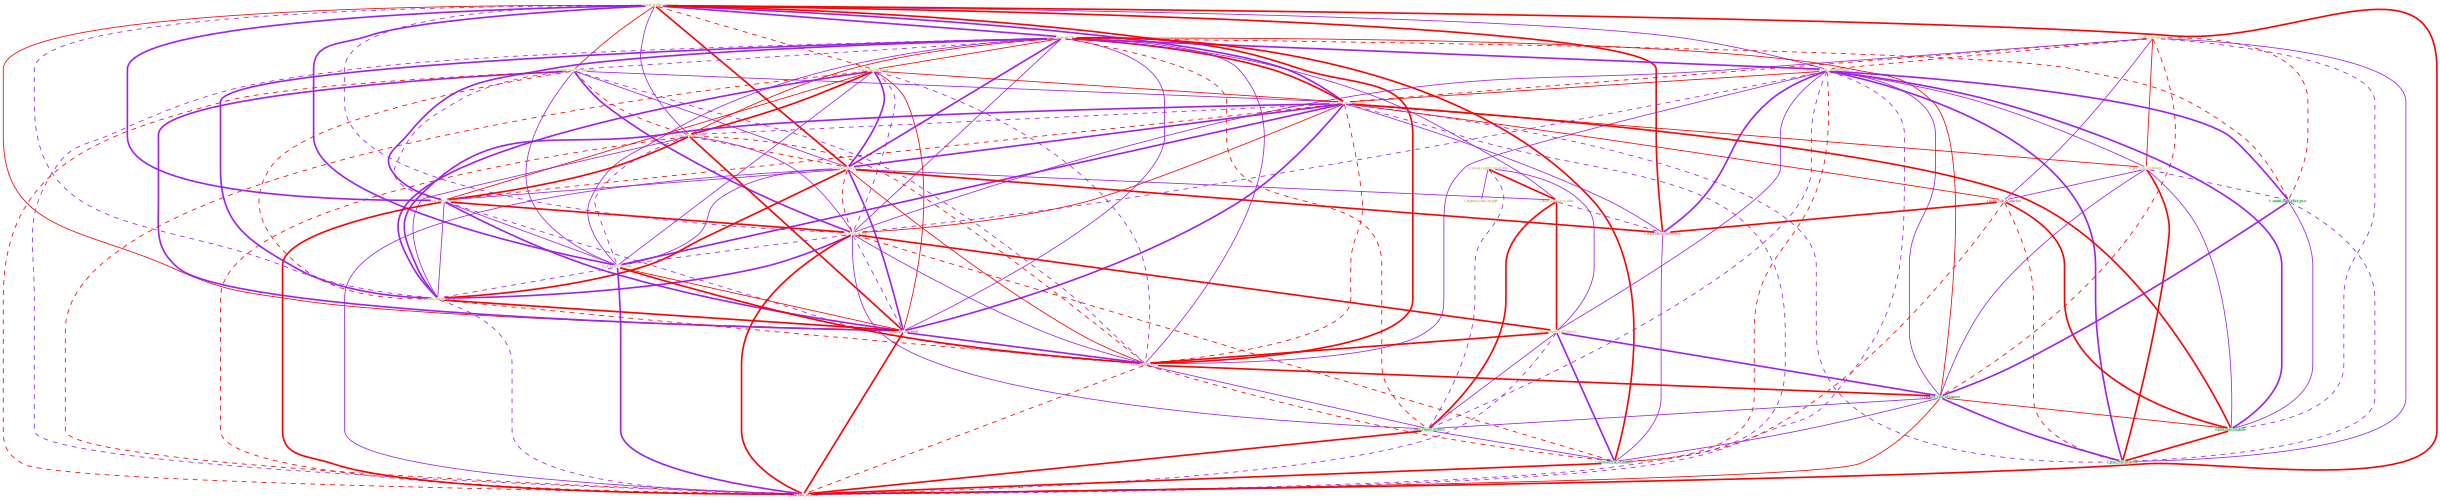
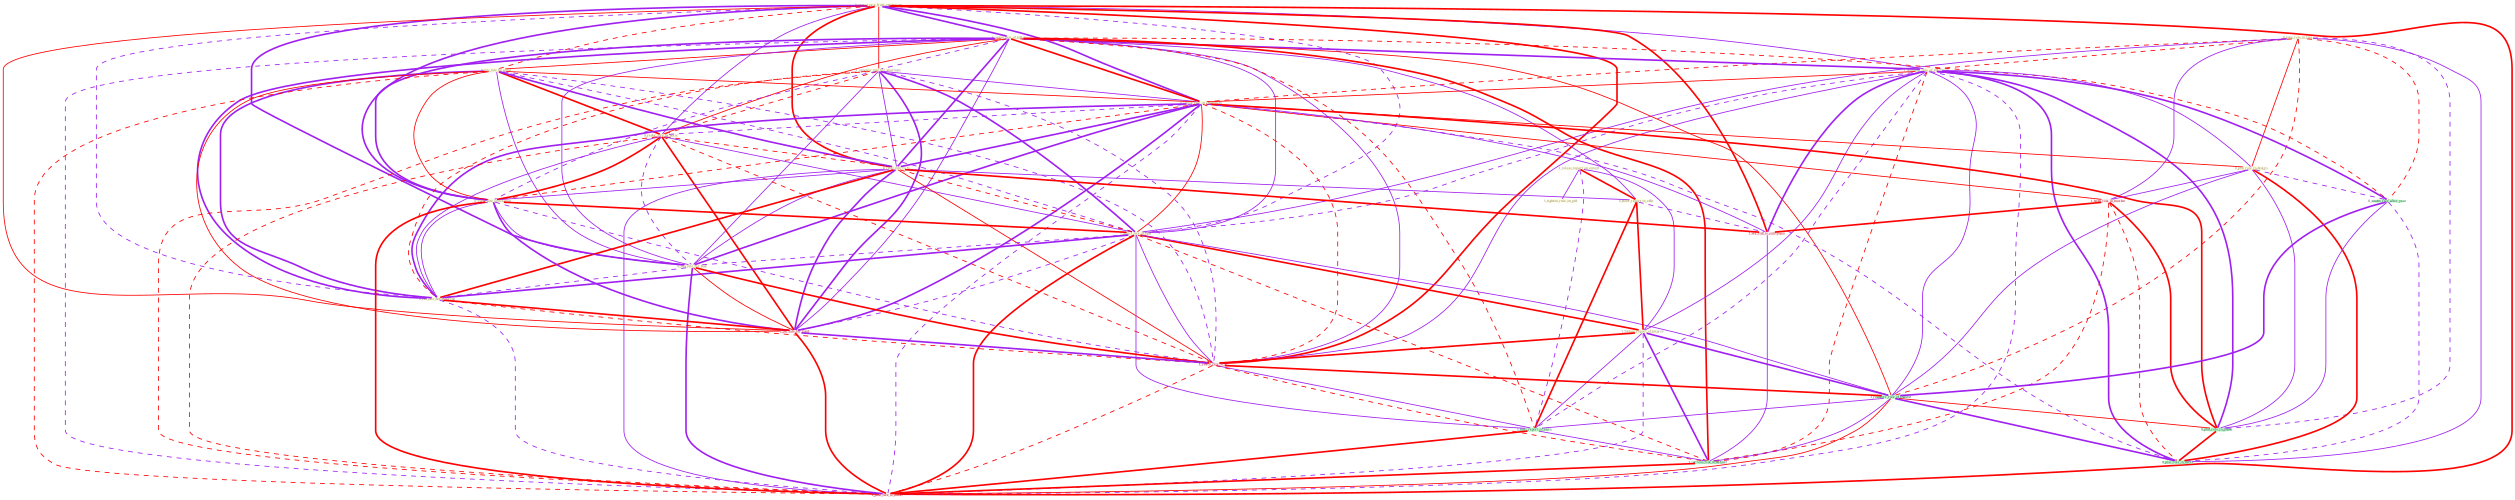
  graph {
    fontname="Noto Serif"
    node [color="#ffffe0" fixedsize=true fontcolor="#8b7d6b" fontname="Noto Serif" fontsize=4 shape=house style=filled]
    edge [color=purple fontname="Noto Serif" style=bold w=1]
    "0_expect_rate_from_entitynam " [height=.06 shape=octagon width=.5]
    "0_take_role_in_issu " [height=.06 width=.5]
    "1_assum_rate_of_inflat " [height=.06 width=.5]
    "1_announc_rate_for_yearnum " [height=.06 width=.5]
    "0_rais_rate_by_point " [height=.06 shape=octagon width=.5]
    "1_diminish_role_of_entitynam " [height=.06 width=.5]
    "0_lower_rate_in_entitynam " [height=.06 width=.5]
    "0_reduc_rate_by_point " [height=.06 width=.5]
    "1_releas_report_on_extent " [height=.06 width=.5]
    "0_reset_rate_to_% " [height=.06 shape=octagon width=.5]
    "0_view_rate_as_weapon " [height=.06 width=.5]
    "1_tighten_rule_on_gift " [height=.06 width=.5]
    "1_affect_rate_of_issu " [height=.06 shape=octagon width=.5]
    "0_steer_report_to_offic " [height=.06 width=.5]
    "1_follow_report_of_improv " [height=.06 shape=octagon width=.5]
    "0_rais_rate_for_busi " [height=.06 shape=octagon width=.5]
    "0_eas_rate_befor_spring " [height=.06 width=.5]
    "0_plai_role_in_design " [height=.06 shape=octagon width=.5]
    "1_hedg_risk_in_market " [color="#fff0f5" fontcolor="#b22222" height=.06 shape=octagon width=.5]
    "1_pai_rate_for_fund " [color="#fff0f5" fontcolor="#b22222" height=.06 width=.5]
    "1_reach_rate_of_% " [color="#fff0f5" fontcolor="#b22222" height=.06 width=.5]
    "1_wa_risk_to_entitynam " [color="#fff0f5" fontcolor="#b22222" height=.06 shape=octagon width=.5]
    "1_push_rate_of_inflat " [color="#fff0f5" fontcolor="#b22222" height=.06 width=.5]
-   "0_assum_role_after_year " [color="#BDFCC9" fontcolor="#2f4f4f" height=.06 width=.5 label="0_assum_fund_after_year"]
+   "0_assum_role_after_year " [color="#BDFCC9" fontcolor="#2f4f4f" height=.06 width=.5]
    "1_reinforc_role_of_institut " [color="#BDFCC9" fontcolor="#2f4f4f" height=.06 shape=octagon width=.5]
    "0_plai_role_in_phase " [color="#BDFCC9" fontcolor="#2f4f4f" height=.06 shape=octagon width=.5]
    "0_plai_role_in_decis " [color="#BDFCC9" fontcolor="#2f4f4f" height=.06 shape=octagon width=.5]
    "1_hurt_report_of_earn " [color="#BDFCC9" fontcolor="#2f4f4f" height=.06 shape=octagon width=.5]
    "1_increas_risk_of_default " [color="#BDFCC9" fontcolor="#2f4f4f" height=.06 width=.5]
    subgraph sub_1 {
      "0_expect_rate_from_entitynam "
      "0_take_role_in_issu "
      "1_assum_rate_of_inflat "
      "1_announc_rate_for_yearnum "
      "0_rais_rate_by_point "
      "1_diminish_role_of_entitynam "
      "0_lower_rate_in_entitynam "
      "0_reduc_rate_by_point "
      "1_releas_report_on_extent "
      "0_reset_rate_to_% "
      "0_view_rate_as_weapon "
      "1_tighten_rule_on_gift "
      "1_affect_rate_of_issu "
      "0_steer_report_to_offic "
      "1_follow_report_of_improv "
      "0_rais_rate_for_busi "
      "0_eas_rate_befor_spring "
      "0_plai_role_in_design "
    }
    subgraph sub_2 {
      "1_hedg_risk_in_market "
      "1_pai_rate_for_fund "
      "1_reach_rate_of_% "
      "1_wa_risk_to_entitynam "
      "1_push_rate_of_inflat "
    }
    "0_expect_rate_from_entitynam " -- "1_assum_rate_of_inflat "
    "0_expect_rate_from_entitynam " -- "1_announc_rate_for_yearnum " [color=red style=solid]
    "0_expect_rate_from_entitynam " -- "0_rais_rate_by_point " [color=red style=dashed]
    "0_expect_rate_from_entitynam " -- "1_diminish_role_of_entitynam " [style=solid]
    "0_expect_rate_from_entitynam " -- "0_lower_rate_in_entitynam " [w=2]
    "0_expect_rate_from_entitynam " -- "0_reduc_rate_by_point " [style=solid]
    "0_expect_rate_from_entitynam " -- "0_reset_rate_to_% " [color=red]
    "0_expect_rate_from_entitynam " -- "0_view_rate_as_weapon "
    "0_expect_rate_from_entitynam " -- "1_affect_rate_of_issu " [style=dashed]
    "0_expect_rate_from_entitynam " -- "0_rais_rate_for_busi "
    "0_expect_rate_from_entitynam " -- "0_eas_rate_befor_spring " [style=dashed]
    "0_expect_rate_from_entitynam " -- "1_pai_rate_for_fund " [color=red style=solid]
    "0_expect_rate_from_entitynam " -- "1_reach_rate_of_% " [color=red]
    "0_expect_rate_from_entitynam " -- "1_wa_risk_to_entitynam " [color=red]
    "0_expect_rate_from_entitynam " -- "1_push_rate_of_inflat " [color=red]
    "0_take_role_in_issu " -- "1_diminish_role_of_entitynam " [color=red style=dashed]
    "0_take_role_in_issu " -- "0_lower_rate_in_entitynam " [color=red style=dashed]
    "0_take_role_in_issu " -- "1_affect_rate_of_issu " [style=solid]
    "0_take_role_in_issu " -- "0_plai_role_in_design " [color=red style=solid w=2]
    "0_take_role_in_issu " -- "1_hedg_risk_in_market " [style=solid]
    "0_take_role_in_issu " -- "0_assum_role_after_year " [color=red style=dashed]
    "0_take_role_in_issu " -- "1_reinforc_role_of_institut " [color=red style=dashed]
    "0_take_role_in_issu " -- "0_plai_role_in_phase " [style=dashed w=2]
    "0_take_role_in_issu " -- "0_plai_role_in_decis " [style=solid w=2]
    "1_assum_rate_of_inflat " -- "1_announc_rate_for_yearnum " [style=dashed]
    "1_assum_rate_of_inflat " -- "0_rais_rate_by_point " [color=red style=solid]
    "1_assum_rate_of_inflat " -- "1_diminish_role_of_entitynam "
    "1_assum_rate_of_inflat " -- "0_lower_rate_in_entitynam " [color=red]
    "1_assum_rate_of_inflat " -- "0_reduc_rate_by_point " [color=red style=solid]
    "1_assum_rate_of_inflat " -- "0_reset_rate_to_% "
    "1_assum_rate_of_inflat " -- "0_view_rate_as_weapon "
    "1_assum_rate_of_inflat " -- "1_affect_rate_of_issu " [style=solid w=2]
    "1_assum_rate_of_inflat " -- "0_steer_report_to_offic " [style=solid]
    "1_assum_rate_of_inflat " -- "0_rais_rate_for_busi " [style=solid]
    "1_assum_rate_of_inflat " -- "0_eas_rate_befor_spring "
    "1_assum_rate_of_inflat " -- "1_pai_rate_for_fund " [style=solid]
    "1_assum_rate_of_inflat " -- "1_reach_rate_of_% " [style=solid w=2]
    "1_assum_rate_of_inflat " -- "1_push_rate_of_inflat " [style=dashed w=3]
    "1_assum_rate_of_inflat " -- "0_assum_role_after_year " [color=red style=dashed]
    "1_assum_rate_of_inflat " -- "1_reinforc_role_of_institut " [color=red style=solid]
    "1_assum_rate_of_inflat " -- "1_hurt_report_of_earn " [color=red style=dashed]
    "1_assum_rate_of_inflat " -- "1_increas_risk_of_default " [color=red]
    "1_announc_rate_for_yearnum " -- "0_lower_rate_in_entitynam " [style=solid]
    "1_announc_rate_for_yearnum " -- "0_reduc_rate_by_point " [color=red style=dashed]
    "1_announc_rate_for_yearnum " -- "0_reset_rate_to_% " [style=solid]
    "1_announc_rate_for_yearnum " -- "0_view_rate_as_weapon " [style=dashed]
    "1_announc_rate_for_yearnum " -- "1_affect_rate_of_issu "
    "1_announc_rate_for_yearnum " -- "0_rais_rate_for_busi " [style=solid w=2]
    "1_announc_rate_for_yearnum " -- "0_eas_rate_befor_spring " [color=red style=dashed]
    "1_announc_rate_for_yearnum " -- "1_pai_rate_for_fund " [w=2]
    "1_announc_rate_for_yearnum " -- "1_reach_rate_of_% " [style=dashed]
    "1_announc_rate_for_yearnum " -- "1_push_rate_of_inflat " [color=red style=dashed]
    "0_rais_rate_by_point " -- "0_lower_rate_in_entitynam " [color=red style=solid]
    "0_rais_rate_by_point " -- "0_reduc_rate_by_point " [color=red w=3]
    "0_rais_rate_by_point " -- "0_reset_rate_to_% "
    "0_rais_rate_by_point " -- "0_view_rate_as_weapon " [color=red style=solid]
    "0_rais_rate_by_point " -- "1_affect_rate_of_issu " [style=dashed]
    "0_rais_rate_by_point " -- "0_rais_rate_for_busi " [style=solid w=2]
    "0_rais_rate_by_point " -- "0_eas_rate_befor_spring "
    "0_rais_rate_by_point " -- "1_pai_rate_for_fund " [color=red style=solid]
    "0_rais_rate_by_point " -- "1_reach_rate_of_% " [style=dashed]
    "0_rais_rate_by_point " -- "1_push_rate_of_inflat " [color=red style=dashed]
    "1_diminish_role_of_entitynam " -- "0_lower_rate_in_entitynam " [color=red style=solid]
    "1_diminish_role_of_entitynam " -- "1_affect_rate_of_issu " [style=dashed]
    "1_diminish_role_of_entitynam " -- "1_follow_report_of_improv " [style=solid]
    "1_diminish_role_of_entitynam " -- "0_plai_role_in_design " [style=solid]
    "1_diminish_role_of_entitynam " -- "1_reach_rate_of_% " [style=solid]
    "1_diminish_role_of_entitynam " -- "1_wa_risk_to_entitynam "
    "1_diminish_role_of_entitynam " -- "1_push_rate_of_inflat " [style=dashed]
    "1_diminish_role_of_entitynam " -- "0_assum_role_after_year "
    "1_diminish_role_of_entitynam " -- "1_reinforc_role_of_institut " [style=solid w=2]
    "1_diminish_role_of_entitynam " -- "0_plai_role_in_phase "
    "1_diminish_role_of_entitynam " -- "0_plai_role_in_decis "
    "1_diminish_role_of_entitynam " -- "1_hurt_report_of_earn " [style=dashed]
    "1_diminish_role_of_entitynam " -- "1_increas_risk_of_default " [color=red style=dashed]
    "0_lower_rate_in_entitynam " -- "0_reduc_rate_by_point " [style=dashed]
    "0_lower_rate_in_entitynam " -- "0_reset_rate_to_% "
    "0_lower_rate_in_entitynam " -- "0_view_rate_as_weapon " [color=red style=dashed]
    "0_lower_rate_in_entitynam " -- "1_affect_rate_of_issu " [color=red style=solid]
    "0_lower_rate_in_entitynam " -- "0_rais_rate_for_busi "
    "0_lower_rate_in_entitynam " -- "0_eas_rate_befor_spring "
    "0_lower_rate_in_entitynam " -- "0_plai_role_in_design " [color=red style=solid]
    "0_lower_rate_in_entitynam " -- "1_hedg_risk_in_market " [color=red style=solid]
    "0_lower_rate_in_entitynam " -- "1_pai_rate_for_fund "
    "0_lower_rate_in_entitynam " -- "1_reach_rate_of_% " [color=red style=dashed]
    "0_lower_rate_in_entitynam " -- "1_wa_risk_to_entitynam " [style=solid]
    "0_lower_rate_in_entitynam " -- "1_push_rate_of_inflat " [style=dashed]
    "0_lower_rate_in_entitynam " -- "0_plai_role_in_phase " [color=red]
    "0_lower_rate_in_entitynam " -- "0_plai_role_in_decis " [style=dashed]
    "0_reduc_rate_by_point " -- "0_reset_rate_to_% " [color=red style=dashed]
    "0_reduc_rate_by_point " -- "0_view_rate_as_weapon " [color=red]
    "0_reduc_rate_by_point " -- "1_affect_rate_of_issu " [style=solid]
    "0_reduc_rate_by_point " -- "0_rais_rate_for_busi " [style=dashed]
    "0_reduc_rate_by_point " -- "0_eas_rate_befor_spring " [style=solid]
    "0_reduc_rate_by_point " -- "1_pai_rate_for_fund " [color=red]
    "0_reduc_rate_by_point " -- "1_reach_rate_of_% " [color=red style=dashed]
    "0_reduc_rate_by_point " -- "1_push_rate_of_inflat " [color=red style=dashed]
    "1_releas_report_on_extent " -- "1_tighten_rule_on_gift " [style=solid]
    "1_releas_report_on_extent " -- "0_steer_report_to_offic " [color=red]
    "1_releas_report_on_extent " -- "1_follow_report_of_improv " [style=solid]
    "1_releas_report_on_extent " -- "1_hurt_report_of_earn " [style=dashed]
    "0_reset_rate_to_% " -- "0_view_rate_as_weapon " [style=solid]
    "0_reset_rate_to_% " -- "1_affect_rate_of_issu " [color=red style=dashed]
    "0_reset_rate_to_% " -- "0_steer_report_to_offic " [style=solid]
    "0_reset_rate_to_% " -- "0_rais_rate_for_busi " [style=solid]
    "0_reset_rate_to_% " -- "0_eas_rate_befor_spring " [color=red]
    "0_reset_rate_to_% " -- "1_pai_rate_for_fund "
    "0_reset_rate_to_% " -- "1_reach_rate_of_% " [color=red style=solid w=2]
    "0_reset_rate_to_% " -- "1_wa_risk_to_entitynam " [color=red]
    "0_reset_rate_to_% " -- "1_push_rate_of_inflat " [style=solid]
    "0_view_rate_as_weapon " -- "1_affect_rate_of_issu " [color=red]
    "0_view_rate_as_weapon " -- "0_rais_rate_for_busi " [style=solid]
    "0_view_rate_as_weapon " -- "0_eas_rate_befor_spring " [style=solid]
    "0_view_rate_as_weapon " -- "1_pai_rate_for_fund "
    "0_view_rate_as_weapon " -- "1_reach_rate_of_% " [style=dashed]
    "0_view_rate_as_weapon " -- "1_push_rate_of_inflat " [color=red]
    "1_affect_rate_of_issu " -- "1_follow_report_of_improv " [color=red]
    "1_affect_rate_of_issu " -- "0_rais_rate_for_busi " [style=dashed]
    "1_affect_rate_of_issu " -- "0_eas_rate_befor_spring "
    "1_affect_rate_of_issu " -- "1_pai_rate_for_fund " [style=dashed]
    "1_affect_rate_of_issu " -- "1_reach_rate_of_% " [style=solid w=2]
    "1_affect_rate_of_issu " -- "1_push_rate_of_inflat " [color=red w=2]
+   "1_affect_rate_of_issu " -- "1_reinforc_role_of_institut " [style=solid]
    "1_affect_rate_of_issu " -- "1_hurt_report_of_earn " [style=solid]
    "1_affect_rate_of_issu " -- "1_increas_risk_of_default " [color=red style=dashed]
    "0_steer_report_to_offic " -- "1_follow_report_of_improv " [color=red]
    "0_steer_report_to_offic " -- "1_wa_risk_to_entitynam " [style=dashed]
    "0_steer_report_to_offic " -- "1_hurt_report_of_earn " [color=red]
    "1_follow_report_of_improv " -- "1_reach_rate_of_% " [color=red]
    "1_follow_report_of_improv " -- "1_push_rate_of_inflat " [style=dashed]
    "1_follow_report_of_improv " -- "1_reinforc_role_of_institut "
    "1_follow_report_of_improv " -- "1_hurt_report_of_earn " [style=solid w=2]
    "1_follow_report_of_improv " -- "1_increas_risk_of_default "
    "0_rais_rate_for_busi " -- "0_eas_rate_befor_spring " [style=dashed]
    "0_rais_rate_for_busi " -- "1_pai_rate_for_fund " [color=red style=solid w=2]
    "0_rais_rate_for_busi " -- "1_reach_rate_of_% " [color=red]
    "0_rais_rate_for_busi " -- "1_push_rate_of_inflat "
    "0_eas_rate_befor_spring " -- "1_pai_rate_for_fund " [color=red]
    "0_eas_rate_befor_spring " -- "1_reach_rate_of_% " [color=red style=dashed]
    "0_eas_rate_befor_spring " -- "1_push_rate_of_inflat " [style=dashed]
    "0_plai_role_in_design " -- "1_hedg_risk_in_market " [style=solid]
    "0_plai_role_in_design " -- "0_assum_role_after_year " [style=dashed]
    "0_plai_role_in_design " -- "1_reinforc_role_of_institut " [style=solid]
    "0_plai_role_in_design " -- "0_plai_role_in_phase " [style=solid w=3]
    "0_plai_role_in_design " -- "0_plai_role_in_decis " [color=red w=3]
    "1_hedg_risk_in_market " -- "1_wa_risk_to_entitynam " [color=red]
    "1_hedg_risk_in_market " -- "0_plai_role_in_phase " [color=red]
    "1_hedg_risk_in_market " -- "0_plai_role_in_decis " [color=red style=dashed]
    "1_hedg_risk_in_market " -- "1_increas_risk_of_default " [color=red style=dashed]
    "1_pai_rate_for_fund " -- "1_reach_rate_of_% "
    "1_pai_rate_for_fund " -- "1_push_rate_of_inflat " [color=red]
    "1_reach_rate_of_% " -- "1_push_rate_of_inflat " [color=red style=dashed w=2]
    "1_reach_rate_of_% " -- "1_reinforc_role_of_institut " [color=red]
    "1_reach_rate_of_% " -- "1_hurt_report_of_earn " [style=solid]
    "1_reach_rate_of_% " -- "1_increas_risk_of_default " [color=red style=dashed]
    "1_wa_risk_to_entitynam " -- "1_increas_risk_of_default " [style=solid]
    "0_assum_role_after_year " -- "1_reinforc_role_of_institut "
    "0_assum_role_after_year " -- "0_plai_role_in_phase " [style=solid]
    "0_assum_role_after_year " -- "0_plai_role_in_decis " [style=dashed]
    "1_reinforc_role_of_institut " -- "1_push_rate_of_inflat " [color=red style=solid]
    "1_reinforc_role_of_institut " -- "0_plai_role_in_phase " [color=red style=solid]
    "1_reinforc_role_of_institut " -- "0_plai_role_in_decis "
    "1_reinforc_role_of_institut " -- "1_hurt_report_of_earn " [style=solid]
    "1_reinforc_role_of_institut " -- "1_increas_risk_of_default " [style=solid]
    "0_plai_role_in_phase " -- "0_plai_role_in_decis " [color=red w=3]
    "1_hurt_report_of_earn " -- "1_push_rate_of_inflat " [color=red]
    "1_hurt_report_of_earn " -- "1_increas_risk_of_default " [style=solid]
    "1_increas_risk_of_default " -- "1_push_rate_of_inflat " [color=red]
  }
